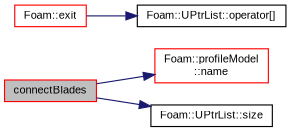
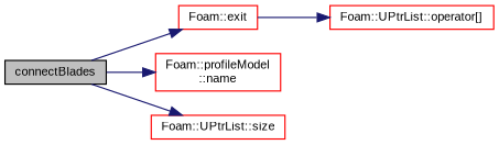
  digraph {
    fontname="Liberation Sans"
    rankdir=LR
    node [color=black fontname="Liberation Sans" fontsize=10 shape=record]
    edge [color=midnightblue fontname="Liberation Sans" fontsize=10 labelfontname=Helvetica labelfontsize=10 style=solid]
-   n1 [color=red fillcolor=grey75 fontcolor=black height=0.2 label=connectBlades style=filled width=0.4]
+   n1 [fillcolor=grey75 fontcolor=black height=0.2 label=connectBlades style=filled width=0.4]
    n2 [color=red height=0.2 label="Foam::exit" width=0.4]
    n3 [color=red height=0.2 label="Foam::profileModel\l::name" width=0.4]
-   n4 [height=0.2 label="Foam::UPtrList::size" width=0.4]
-   n5 [height=0.2 label="Foam::UPtrList::operator[]" width=0.4]
+   n4 [color=red height=0.2 label="Foam::UPtrList::size" width=0.4]
+   n5 [color=red height=0.2 label="Foam::UPtrList::operator[]" width=0.4]
+   n1 -> n2
    n1 -> n3
    n1 -> n4
    n2 -> n5
  }
